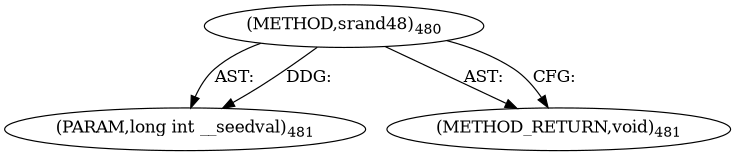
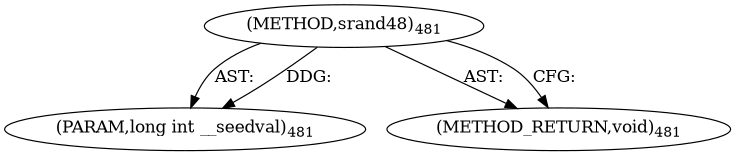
  digraph {
-   n1 [label=<(METHOD,srand48)<SUB>480</SUB>>]
+   n1 [label=<(METHOD,srand48)<SUB>481</SUB>>]
    n2 [label=<(PARAM,long int __seedval)<SUB>481</SUB>>]
    n3 [label=<(METHOD_RETURN,void)<SUB>481</SUB>>]
    n1 -> n2 [label="AST: "]
    n1 -> n2 [label="DDG: "]
    n1 -> n3 [label="AST: "]
    n1 -> n3 [label="CFG: "]
  }
